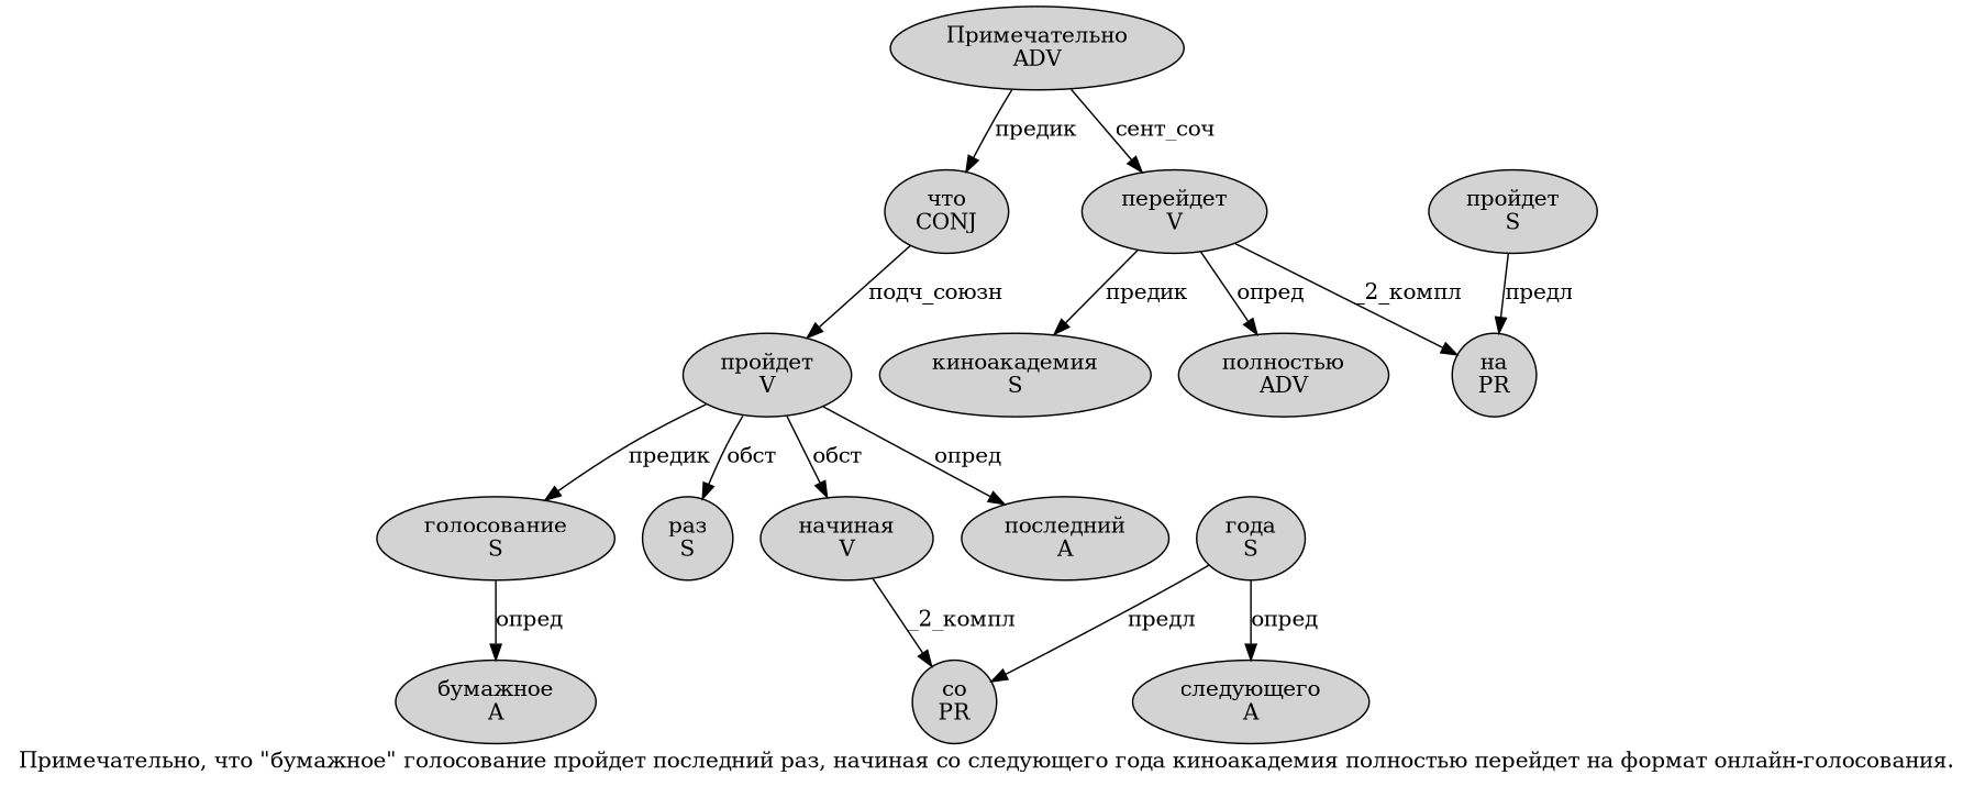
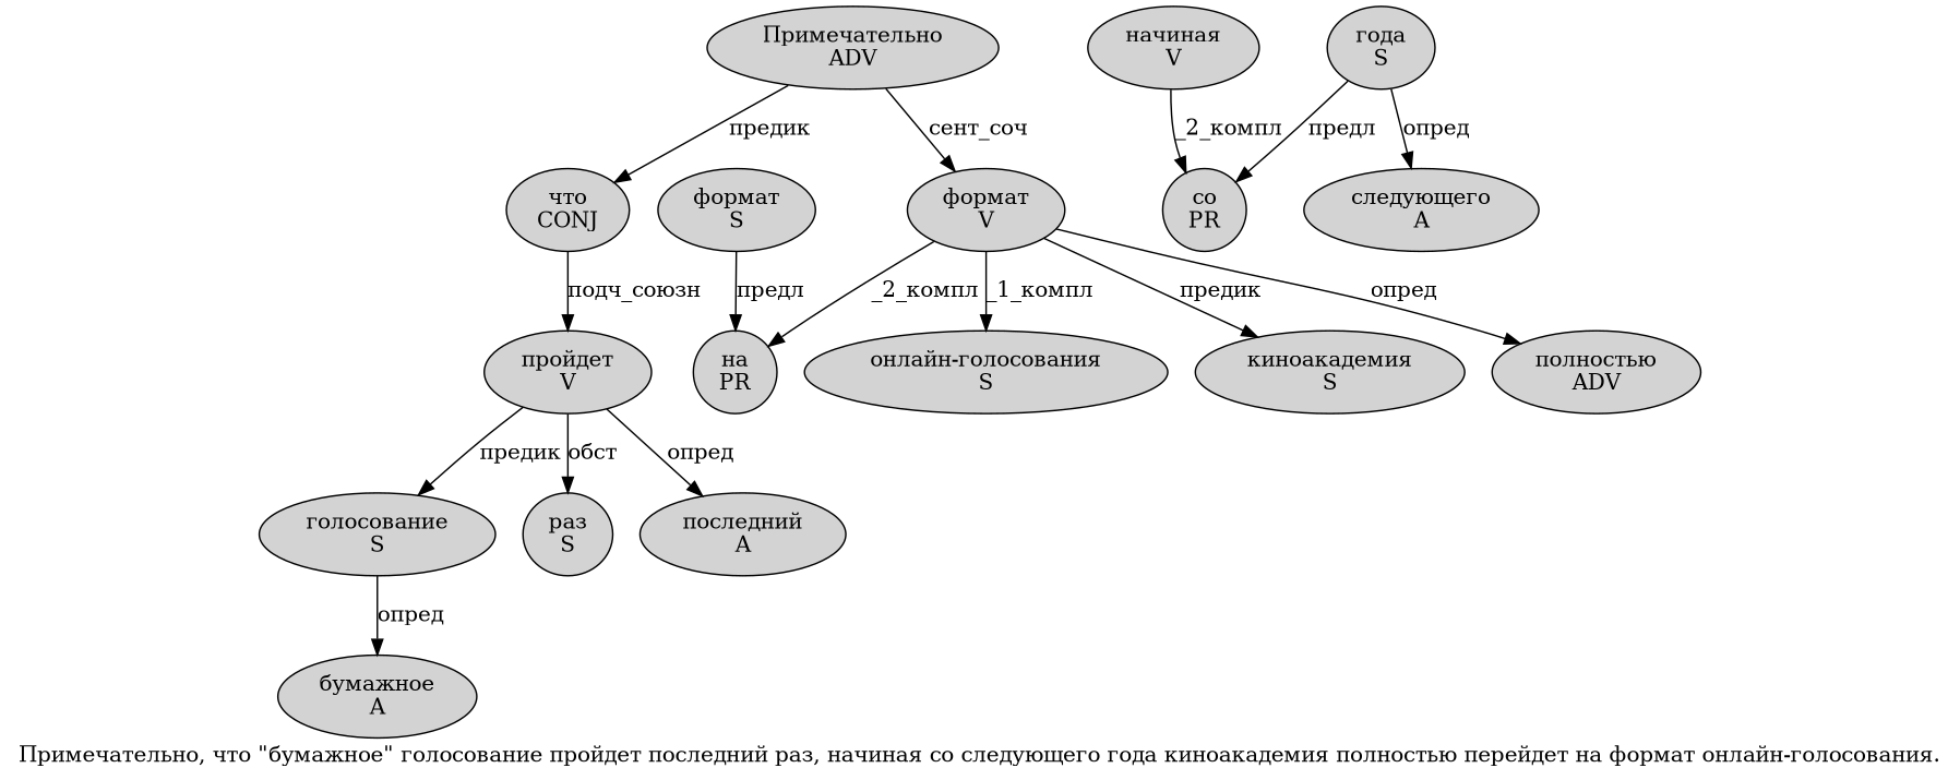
  digraph {
    label="Примечательно, что \"бумажное\" голосование пройдет последний раз, начиная со следующего года киноакадемия полностью перейдет на формат онлайн-голосования."
    node [fillcolor=lightgray penwidth=1 shape=ellipse style=filled]
    n1 [label="Примечательно\nADV"]
    n2 [label="что\nCONJ"]
-   n3 [label="перейдет\nV"]
+   n3 [label="формат\nV"]
    n4 [label="пройдет\nV"]
    n5 [label="киноакадемия\nS"]
    n6 [label="полностью\nADV"]
    n7 [label="на\nPR"]
+   n8 [label="онлайн-голосования\nS"]
    n9 [label="голосование\nS"]
    n10 [label="раз\nS"]
    n11 [label="начиная\nV"]
    n12 [label="последний\nA"]
    n13 [label="бумажное\nA"]
    n14 [label="со\nPR"]
    n15 [label="года\nS"]
    n16 [label="следующего\nA"]
-   n17 [label="пройдет\nS"]
+   n17 [label="формат\nS"]
    n1 -> n2 [label="предик"]
    n1 -> n3 [label="сент_соч"]
    n2 -> n4 [label="подч_союзн"]
    n3 -> n5 [label="предик"]
    n3 -> n6 [label="опред"]
    n3 -> n7 [label="_2_компл"]
+   n3 -> n8 [label="_1_компл"]
    n4 -> n9 [label="предик"]
    n4 -> n10 [label="обст"]
-   n4 -> n11 [label="обст"]
    n4 -> n12 [label="опред"]
    n9 -> n13 [label="опред"]
    n11 -> n14 [label="_2_компл"]
    n15 -> n14 [label="предл"]
    n15 -> n16 [label="опред"]
    n17 -> n7 [label="предл"]
  }
